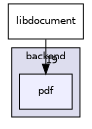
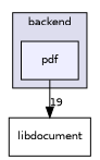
  digraph {
    compound=true
    node [fontname=Helvetica fontsize=10 shape=box]
    n1 [fillcolor="#eeeeff" label=pdf pencolor=black style=filled]
    n2 [label=libdocument]
    subgraph cluster_1 {
      bgcolor="#ddddee"
      fontname=Helvetica
      fontsize=10
      label=backend
      pencolor=black
      n1
    }
-   n2 -> n1 [headlabel=19 labeldistance=1.5 labelfontname=Helvetica labelfontsize=10]
+   n1 -> n2 [headlabel=19 labeldistance=1.5 labelfontname=Helvetica labelfontsize=10]
  }
